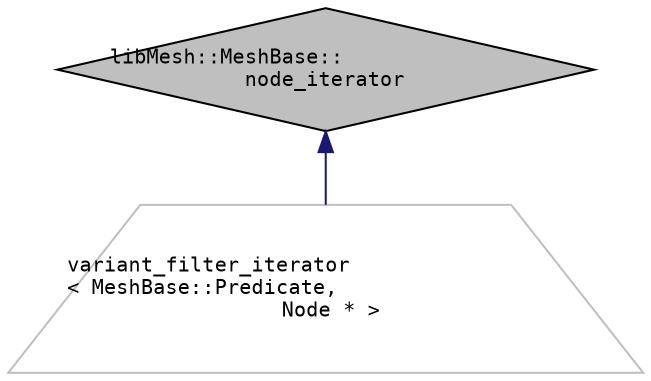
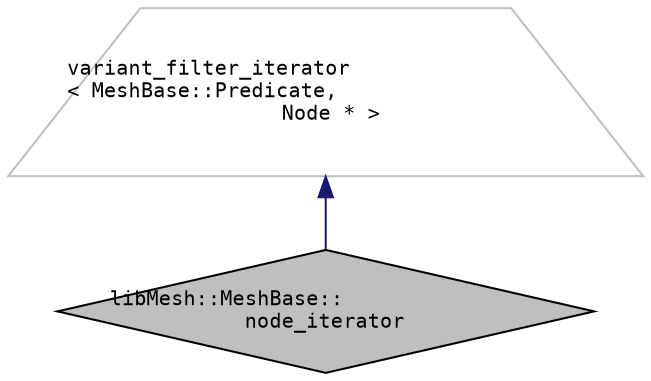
  digraph {
    fontname="DejaVu Sans Mono"
    node [fontname="DejaVu Sans Mono" fontsize=10 style=filled]
    n1 [color=black fillcolor=grey75 fontcolor=black height=0.2 label="libMesh::MeshBase::\lnode_iterator" shape=diamond width=0.4]
    n2 [color=grey75 fillcolor=white height=0.2 label="variant_filter_iterator\l\< MeshBase::Predicate,\l Node * \>" shape=trapezium width=0.4]
-   n1 -> n2 [color=midnightblue dir=back fontname="DejaVu Sans Mono" fontsize=10 labelfontname=FreeSans labelfontsize=10 style=solid]
+   n2 -> n1 [color=midnightblue dir=back fontname="DejaVu Sans Mono" fontsize=10 labelfontname=FreeSans labelfontsize=10 style=solid]
  }
